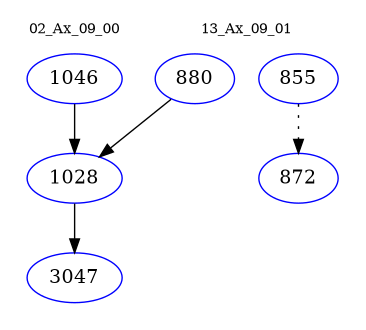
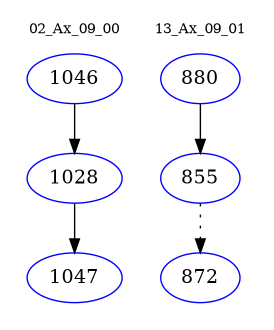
  digraph {
    node [color=blue]
    edge [color=black style=solid]
    n1 [label=1046]
    n2 [label=1028]
-   n3 [label=3047]
+   n3 [label=1047]
    n4 [label=880]
    n5 [label=855]
    n6 [label=872]
    subgraph cluster_1 {
      color=white
      fontsize=10
      label="02_Ax_09_00"
      n1
      n2
      n3
    }
    subgraph cluster_2 {
      color=white
      fontsize=10
      label="13_Ax_09_01"
      n4
      n5
      n6
    }
    n1 -> n2
    n2 -> n3
-   n4 -> n2
+   n4 -> n5
    n5 -> n6 [style=dotted]
  }
